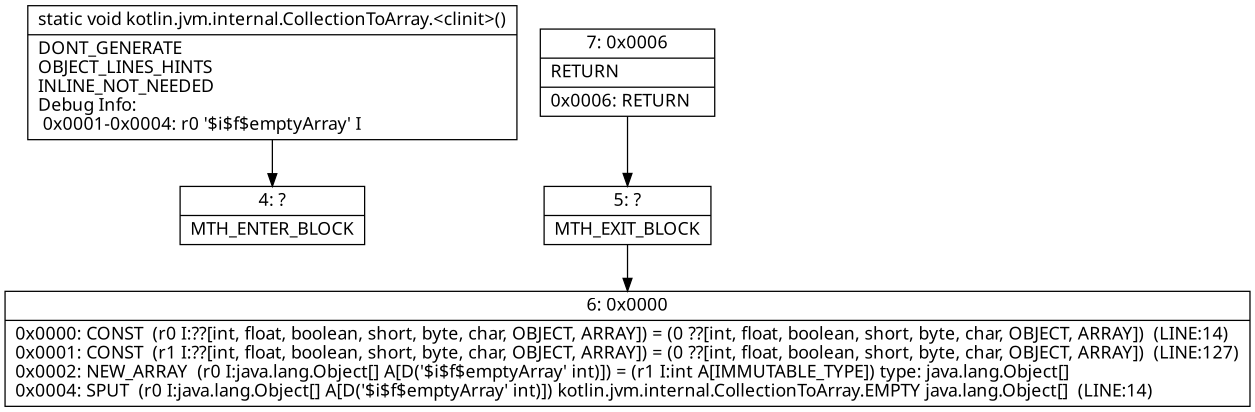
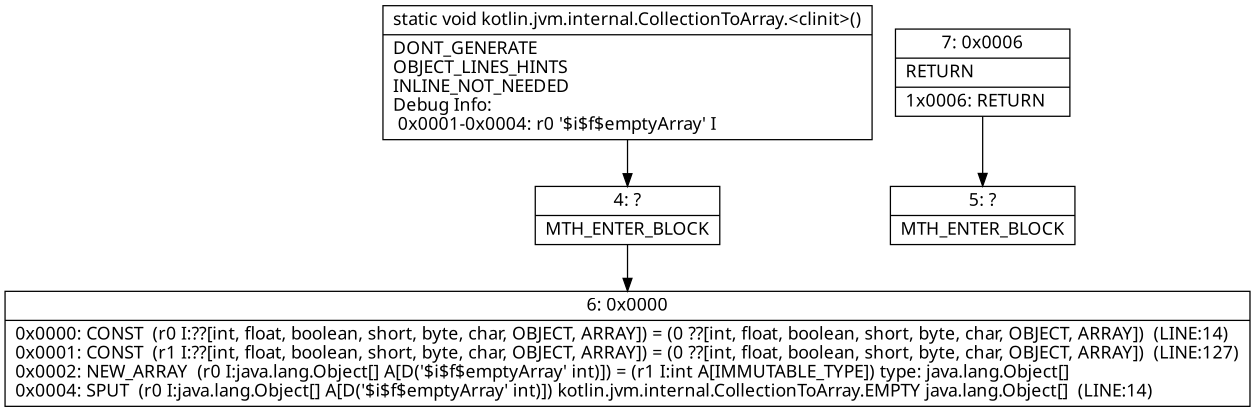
  digraph {
    fontname="Noto Sans"
    node [fontname="Noto Sans" shape=record]
    edge [fontname="Noto Sans"]
    n1 [label="{4\:\ ?|MTH_ENTER_BLOCK\l}"]
    n2 [label="{6\:\ 0x0000|0x0000: CONST  (r0 I:??[int, float, boolean, short, byte, char, OBJECT, ARRAY]) = (0 ??[int, float, boolean, short, byte, char, OBJECT, ARRAY])  (LINE:14)\l0x0001: CONST  (r1 I:??[int, float, boolean, short, byte, char, OBJECT, ARRAY]) = (0 ??[int, float, boolean, short, byte, char, OBJECT, ARRAY])  (LINE:127)\l0x0002: NEW_ARRAY  (r0 I:java.lang.Object[] A[D('$i$f$emptyArray' int)]) = (r1 I:int A[IMMUTABLE_TYPE]) type: java.lang.Object[] \l0x0004: SPUT  (r0 I:java.lang.Object[] A[D('$i$f$emptyArray' int)]) kotlin.jvm.internal.CollectionToArray.EMPTY java.lang.Object[]  (LINE:14)\l}"]
-   n3 [label="{7\:\ 0x0006|RETURN\l|0x0006: RETURN   \l}"]
-   n4 [label="{5\:\ ?|MTH_EXIT_BLOCK\l}"]
+   n3 [label="{7\:\ 0x0006|RETURN\l|1x0006: RETURN   \l}"]
+   n4 [label="{5\:\ ?|MTH_ENTER_BLOCK\l}"]
    n5 [label="{static void kotlin.jvm.internal.CollectionToArray.\<clinit\>()  | DONT_GENERATE\lOBJECT_LINES_HINTS\lINLINE_NOT_NEEDED\lDebug Info:\l  0x0001\-0x0004: r0 '$i$f$emptyArray' I\l}"]
-   n4 -> n2
+   n1 -> n2
    n3 -> n4
    n5 -> n1
  }
